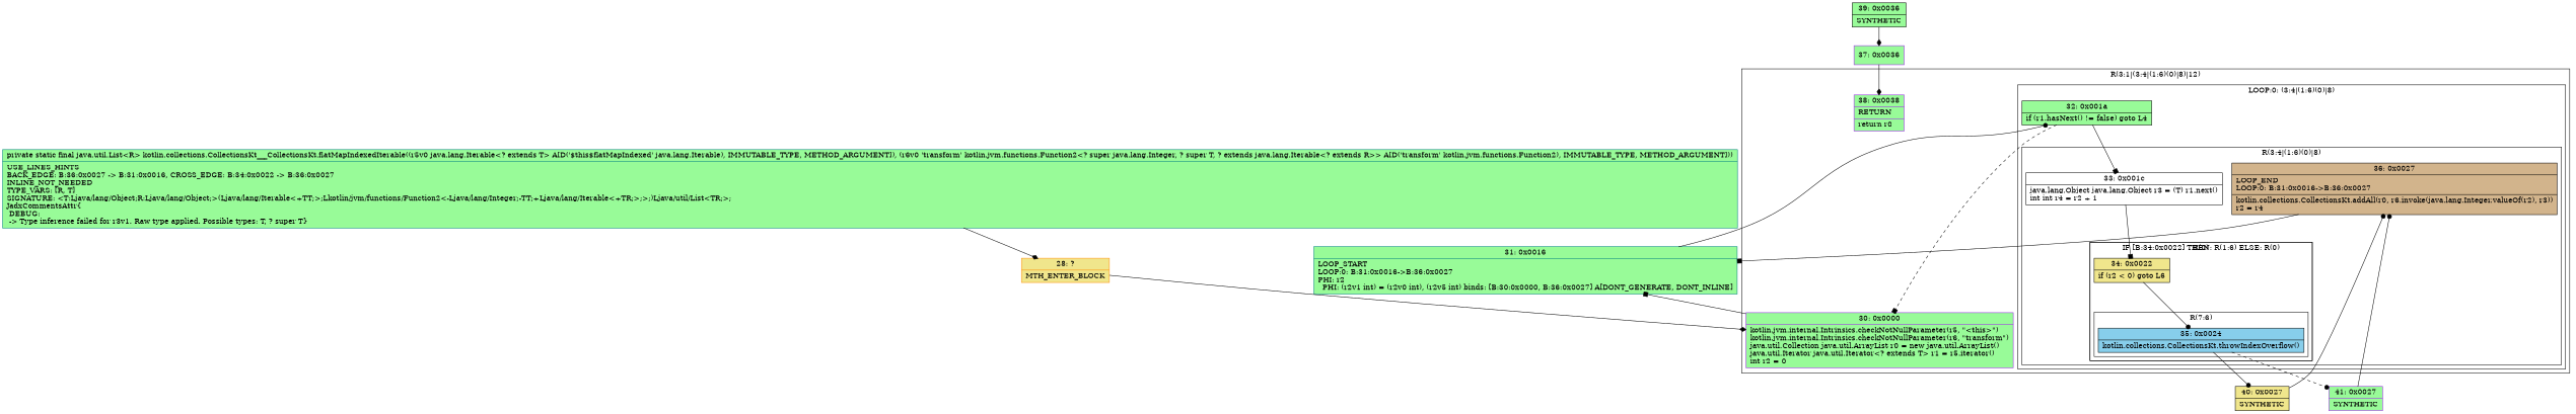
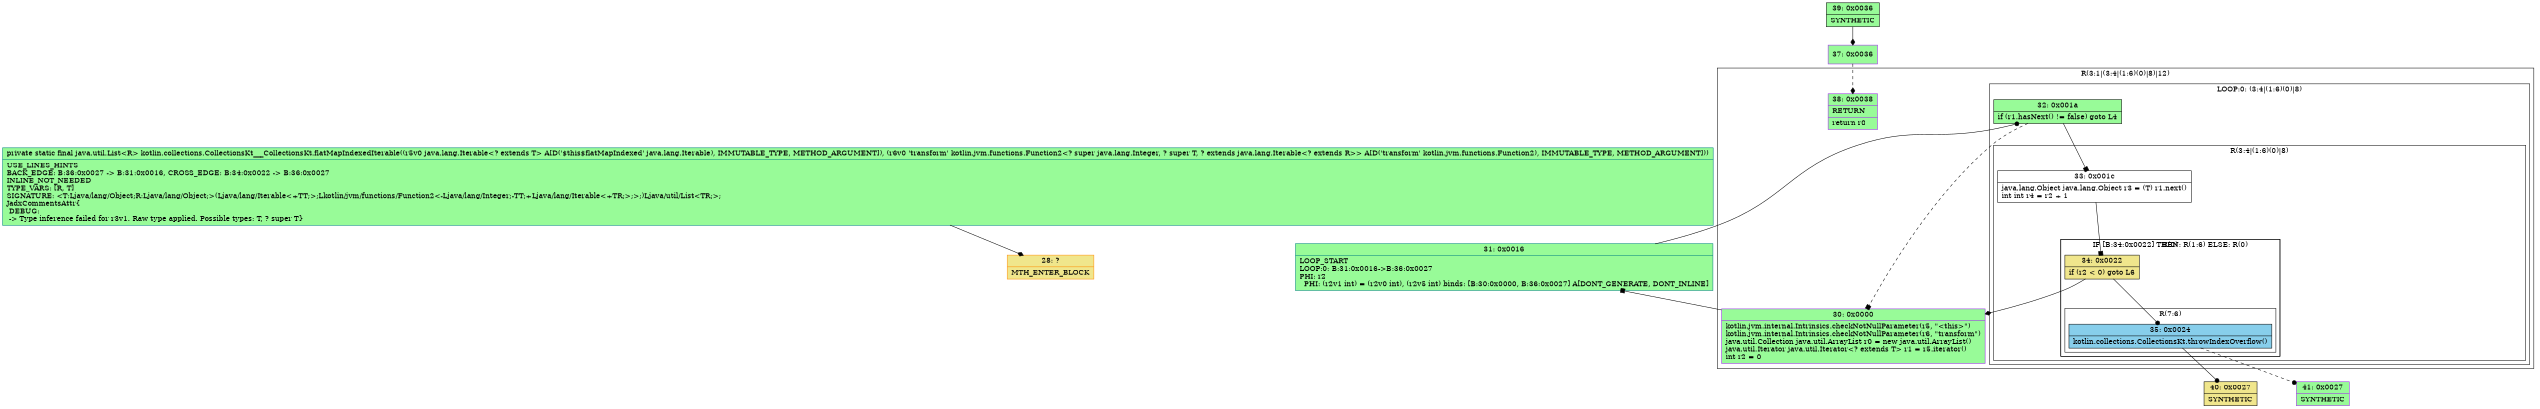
  digraph {
    node [color=black fillcolor=palegreen shape=record style=filled]
    edge [arrowhead=dot]
    n1 [fillcolor=skyblue label="{35\:\ 0x0024|kotlin.collections.CollectionsKt.throwIndexOverflow()\l}"]
    n2 [fillcolor=khaki label="{34\:\ 0x0022|if (r2 \< 0) goto L6\l}"]
    n3 [fillcolor=white label="{33\:\ 0x001c|java.lang.Object java.lang.Object r3 = (T) r1.next()\lint int r4 = r2 + 1\l}"]
-   n4 [fillcolor=tan label="{36\:\ 0x0027|LOOP_END\lLOOP:0: B:31:0x0016\-\>B:36:0x0027\l|kotlin.collections.CollectionsKt.addAll(r0, r6.invoke(java.lang.Integer.valueOf(r2), r3))\lr2 = r4\l}"]
    n5 [label="{32\:\ 0x001a|if (r1.hasNext() != false) goto L4\l}"]
    n6 [color=purple label="{30\:\ 0x0000|kotlin.jvm.internal.Intrinsics.checkNotNullParameter(r5, \"\<this\>\")\lkotlin.jvm.internal.Intrinsics.checkNotNullParameter(r6, \"transform\")\ljava.util.Collection java.util.ArrayList r0 = new java.util.ArrayList()\ljava.util.Iterator java.util.Iterator\<? extends T\> r1 = r5.iterator()\lint r2 = 0\l}"]
    n7 [color=purple label="{38\:\ 0x0038|RETURN\l|return r0\l}"]
    n8 [color=purple label="{41\:\ 0x0027|SYNTHETIC\l}"]
    n9 [fillcolor=khaki label="{40\:\ 0x0027|SYNTHETIC\l}"]
    n10 [color=teal label="{31\:\ 0x0016|LOOP_START\lLOOP:0: B:31:0x0016\-\>B:36:0x0027\lPHI: r2 \l  PHI: (r2v1 int) = (r2v0 int), (r2v5 int) binds: [B:30:0x0000, B:36:0x0027] A[DONT_GENERATE, DONT_INLINE]\l}"]
    n11 [label="{39\:\ 0x0036|SYNTHETIC\l}"]
    n12 [color=purple label="{37\:\ 0x0036}"]
    n13 [color=darkorange fillcolor=khaki label="{28\:\ ?|MTH_ENTER_BLOCK\l}"]
    n14 [color=teal label="{private static final java.util.List\<R\> kotlin.collections.CollectionsKt___CollectionsKt.flatMapIndexedIterable((r5v0 java.lang.Iterable\<? extends T\> A[D('$this$flatMapIndexed' java.lang.Iterable), IMMUTABLE_TYPE, METHOD_ARGUMENT]), (r6v0 'transform' kotlin.jvm.functions.Function2\<? super java.lang.Integer, ? super T, ? extends java.lang.Iterable\<? extends R\>\> A[D('transform' kotlin.jvm.functions.Function2), IMMUTABLE_TYPE, METHOD_ARGUMENT]))  | USE_LINES_HINTS\lBACK_EDGE: B:36:0x0027 \-\> B:31:0x0016, CROSS_EDGE: B:34:0x0022 \-\> B:36:0x0027\lINLINE_NOT_NEEDED\lTYPE_VARS: [R, T]\lSIGNATURE: \<T:Ljava\/lang\/Object;R:Ljava\/lang\/Object;\>(Ljava\/lang\/Iterable\<+TT;\>;Lkotlin\/jvm\/functions\/Function2\<\-Ljava\/lang\/Integer;\-TT;+Ljava\/lang\/Iterable\<+TR;\>;\>;)Ljava\/util\/List\<TR;\>;\lJadxCommentsAttr\{\l DEBUG: \l \-\> Type inference failed for r3v1. Raw type applied. Possible types: T, ? super T\}\l}"]
    subgraph cluster_1 {
      label="R(3:1|(3:4|(1:6)(0)|8)|12)"
      n6
      n7
      subgraph cluster_2 {
        label="LOOP:0: (3:4|(1:6)(0)|8)"
        n5
        subgraph cluster_3 {
          label="R(3:4|(1:6)(0)|8)"
          n3
-         n4
          subgraph cluster_4 {
            label="IF [B:34:0x0022] THEN: R(1:6) ELSE: R(0)"
            n2
            subgraph cluster_5 {
              label="R(7:6)"
              n1
            }
            subgraph cluster_6 {
              label="R(0)"
            }
          }
        }
      }
    }
    n1 -> n8 [style=dashed]
    n1 -> n9
    n2 -> n1
    n3 -> n2 [arrowhead=box]
-   n4 -> n10 [arrowhead=box]
    n5 -> n3 [arrowhead=box]
    n5 -> n6 [arrowhead=box style=dashed]
    n6 -> n10 [arrowhead=box]
-   n8 -> n4
-   n9 -> n4
    n10 -> n5
    n11 -> n12 [arrowhead=diamond]
-   n12 -> n7 [arrowhead=diamond]
-   n13 -> n6 [arrowhead=diamond]
+   n12 -> n7 [arrowhead=diamond style=dashed]
+   n2 -> n6 [arrowhead=diamond]
    n14 -> n13 [arrowhead=diamond]
  }
